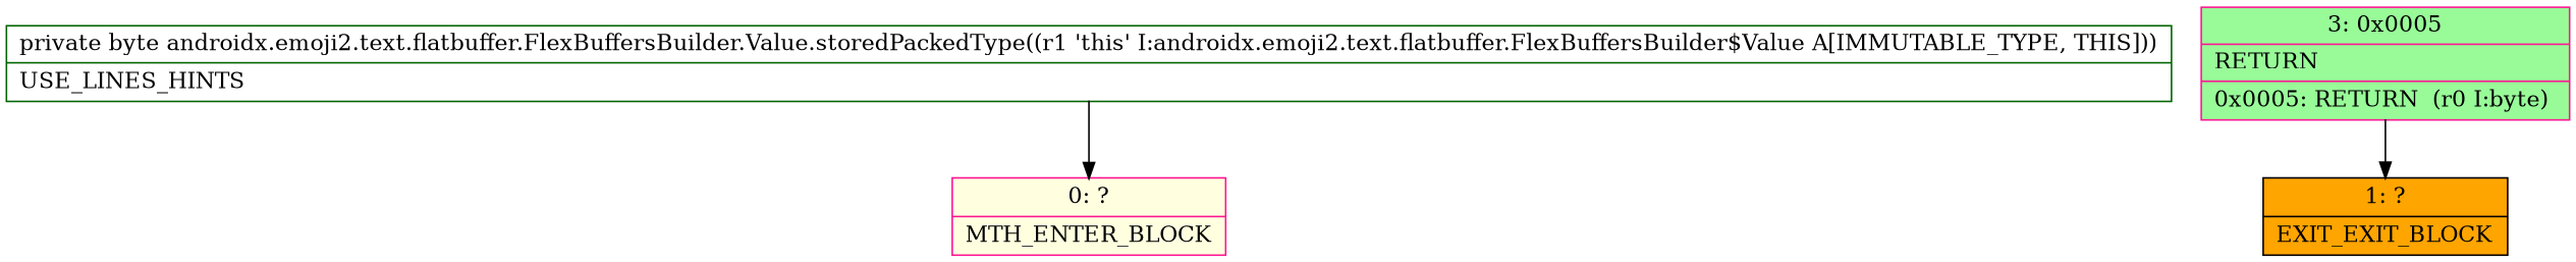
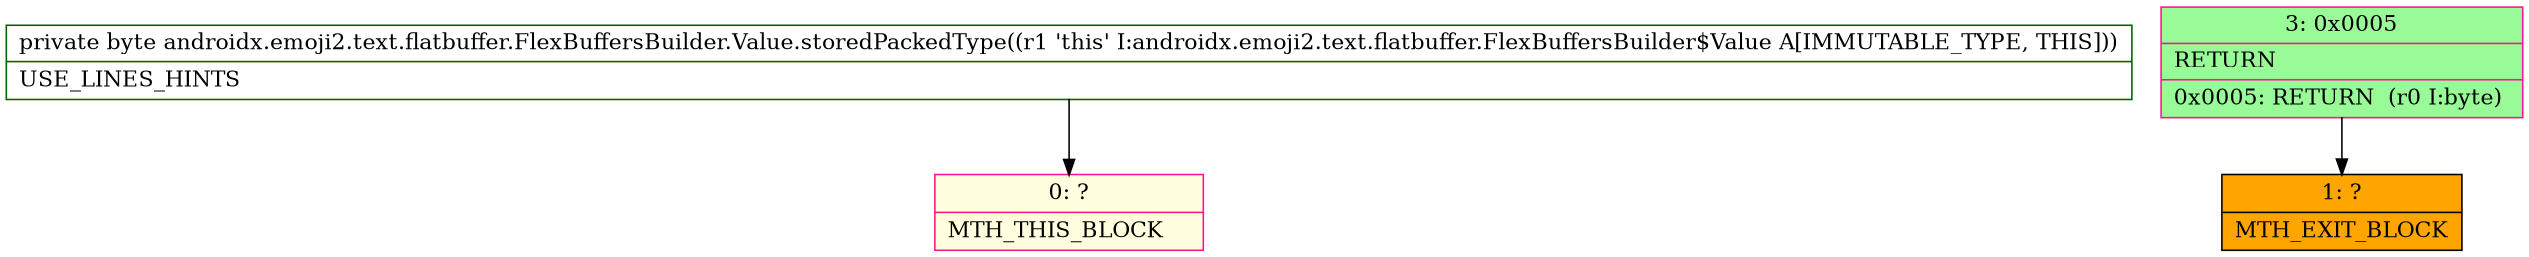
  digraph {
    node [color=deeppink shape=record style=filled]
    edge [color=black]
-   n1 [fillcolor=lightyellow label="{0\:\ ?|MTH_ENTER_BLOCK\l}"]
+   n1 [fillcolor=lightyellow label="{0\:\ ?|MTH_THIS_BLOCK\l}"]
    n2 [fillcolor=palegreen label="{3\:\ 0x0005|RETURN\l|0x0005: RETURN  (r0 I:byte) \l}"]
-   n3 [color=black fillcolor=orange label="{1\:\ ?|EXIT_EXIT_BLOCK\l}"]
+   n3 [color=black fillcolor=orange label="{1\:\ ?|MTH_EXIT_BLOCK\l}"]
    n4 [color=darkgreen fillcolor=white label="{private byte androidx.emoji2.text.flatbuffer.FlexBuffersBuilder.Value.storedPackedType((r1 'this' I:androidx.emoji2.text.flatbuffer.FlexBuffersBuilder$Value A[IMMUTABLE_TYPE, THIS]))  | USE_LINES_HINTS\l}"]
    n2 -> n3
    n4 -> n1
  }
